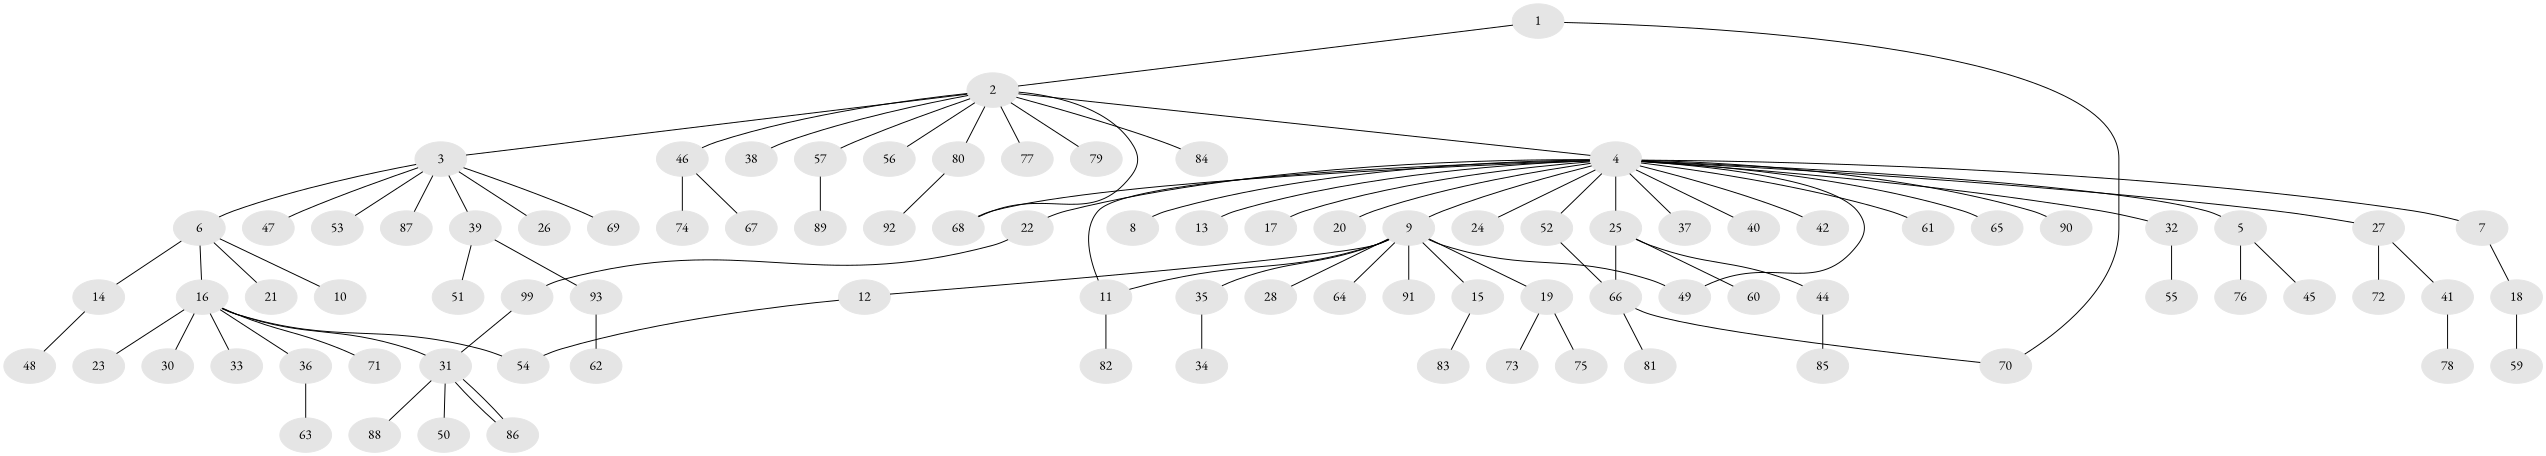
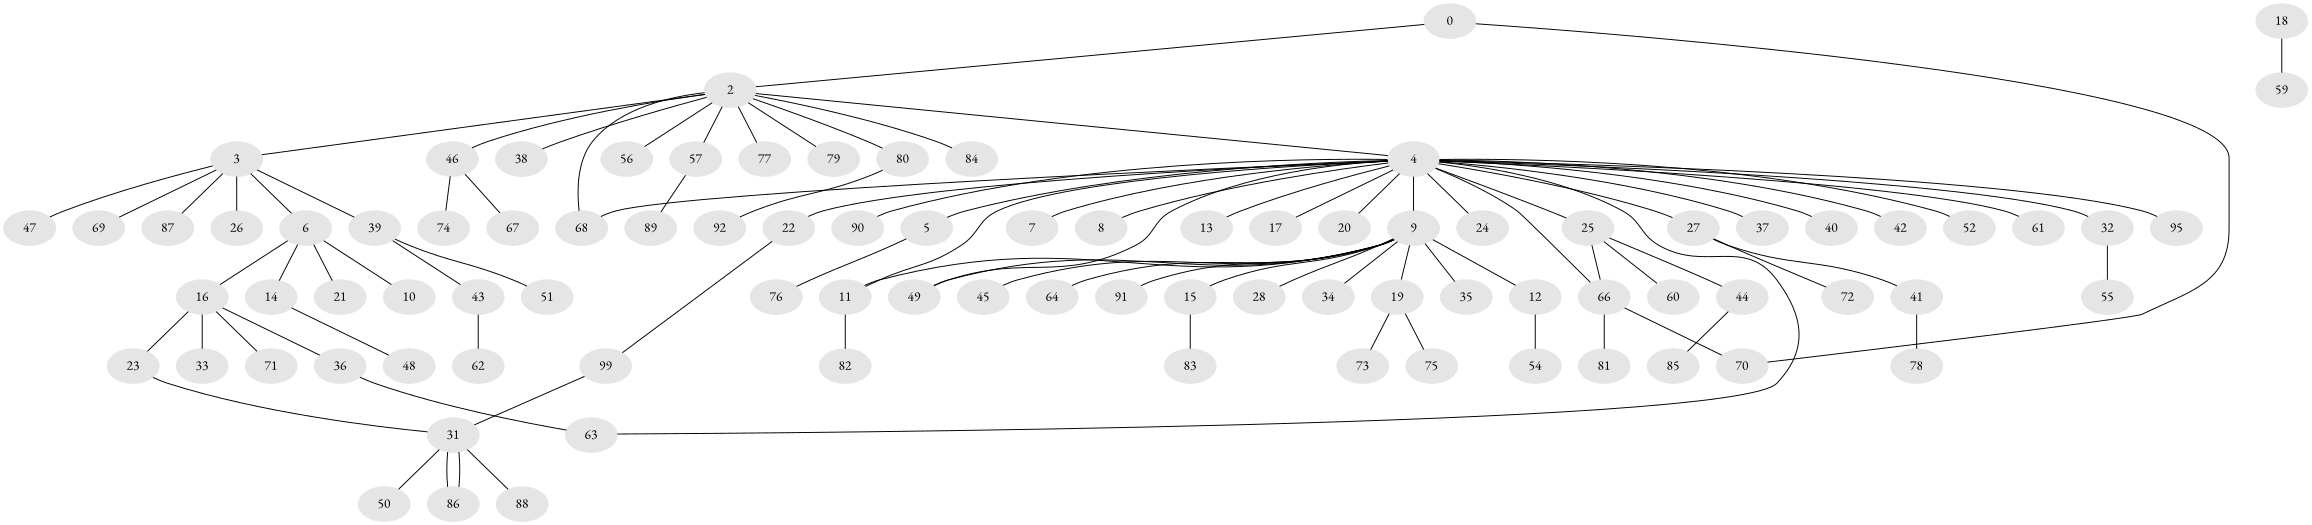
  graph {
    fontname="EB Garamond"
    node [color=gray90 fontname="EB Garamond" style=filled]
    edge [fontname="EB Garamond"]
-   1
+   1 [label=0]
    2
    70
    3
    4
    38
    46
    56
    57
    68
    77
    79
    80
    84
    6
    26
    39
    47
-   53
    69
    87
    5
    7
    8
    9
    11
    13
    17
    20
    22
    24
    25
    27
    32
    37
    40
    42
    49
    52
    61
    63
-   65
+   65 [label=95]
    66
    90
    67
    74
    89
    92
    10
    14
    16
    21
-   43 [label=93]
+   43
    51
    76
    18
    12
    15
    19
    28
    34
    35
    45
    64
    91
    82
    n67 [label=99]
    44
    60
    41
    72
    55
    85
    81
    48
    54
    23
-   30
    31
    33
    36
    71
    59
    83
    73
    75
    50
    86
    88
    78
    62
    1 -- 2
    1 -- 70
    2 -- 3
    2 -- 4
    2 -- 38
    2 -- 46
    2 -- 56
    2 -- 57
    2 -- 68
    2 -- 77
    2 -- 79
    2 -- 80
    2 -- 84
    3 -- 6
    3 -- 26
    3 -- 39
    3 -- 47
-   3 -- 53
    3 -- 69
    3 -- 87
    4 -- 68
    4 -- 5
    4 -- 7
    4 -- 8
    4 -- 9
    4 -- 11
    4 -- 13
    4 -- 17
    4 -- 20
    4 -- 22
    4 -- 24
    4 -- 25
    4 -- 27
    4 -- 32
    4 -- 37
    4 -- 40
    4 -- 42
    4 -- 49
    4 -- 52
    4 -- 61
+   4 -- 63
    4 -- 65
-   52 -- 66
+   4 -- 66
    4 -- 90
    46 -- 67
    46 -- 74
    57 -- 89
    80 -- 92
    6 -- 10
    6 -- 14
    6 -- 16
    6 -- 21
    39 -- 43
    39 -- 51
    5 -- 76
-   7 -- 18
    9 -- 11
    9 -- 49
    9 -- 12
    9 -- 15
    9 -- 19
    9 -- 28
-   35 -- 34
+   9 -- 34
    9 -- 35
-   5 -- 45
+   9 -- 45
    9 -- 64
    9 -- 91
    11 -- 82
    22 -- n67
    25 -- 66
    25 -- 44
    25 -- 60
    27 -- 41
    27 -- 72
    32 -- 55
    66 -- 70
    66 -- 81
    14 -- 48
-   16 -- 54
    16 -- 23
-   16 -- 30
-   16 -- 31
+   23 -- 31
    16 -- 33
    16 -- 36
    16 -- 71
    43 -- 62
    18 -- 59
    12 -- 54
    15 -- 83
    19 -- 73
    19 -- 75
    n67 -- 31
    44 -- 85
    41 -- 78
    31 -- 50
    31 -- 86
    31 -- 86
    31 -- 88
    36 -- 63
  }
